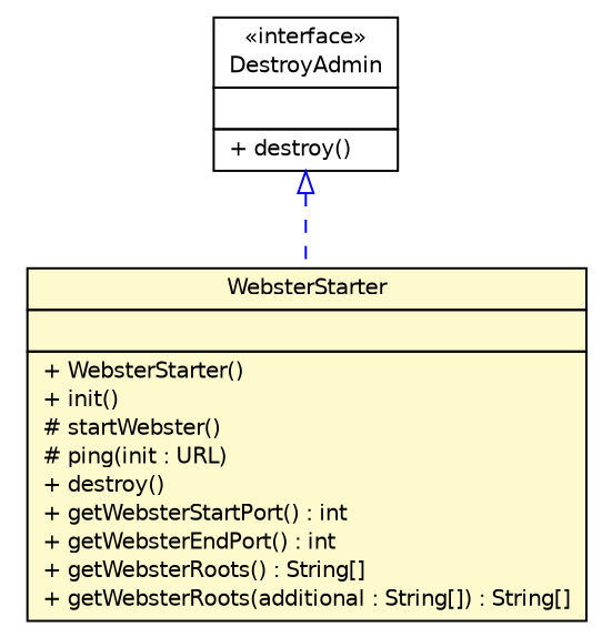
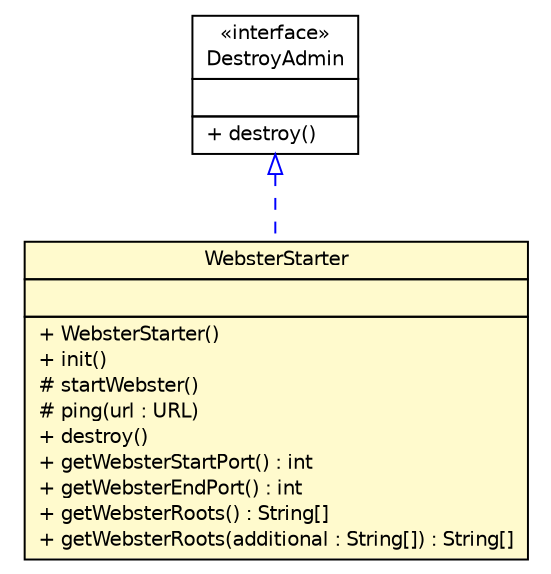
  digraph {
    nodesep=0.25
    ranksep=0.5
    node [fontcolor=black fontname=Helvetica fontsize=10.0 shape=plaintext]
-   n1 [label=<<table title="sorcer.tools.webster.start.WebsterStarter" border="0" cellborder="1" cellspacing="0" cellpadding="2" port="p" bgcolor="lemonChiffon" href="./WebsterStarter.html"> 		<tr><td><table border="0" cellspacing="0" cellpadding="1"> <tr><td align="center" balign="center"> WebsterStarter </td></tr> 		</table></td></tr> 		<tr><td><table border="0" cellspacing="0" cellpadding="1"> <tr><td align="left" balign="left">  </td></tr> 		</table></td></tr> 		<tr><td><table border="0" cellspacing="0" cellpadding="1"> <tr><td align="left" balign="left"> + WebsterStarter() </td></tr> <tr><td align="left" balign="left"> + init() </td></tr> <tr><td align="left" balign="left"> # startWebster() </td></tr> <tr><td align="left" balign="left"> # ping(init : URL) </td></tr> <tr><td align="left" balign="left"> + destroy() </td></tr> <tr><td align="left" balign="left"> + getWebsterStartPort() : int </td></tr> <tr><td align="left" balign="left"> + getWebsterEndPort() : int </td></tr> <tr><td align="left" balign="left"> + getWebsterRoots() : String[] </td></tr> <tr><td align="left" balign="left"> + getWebsterRoots(additional : String[]) : String[] </td></tr> 		</table></td></tr> 		</table>>]
+   n1 [label=<<table title="sorcer.tools.webster.start.WebsterStarter" border="0" cellborder="1" cellspacing="0" cellpadding="2" port="p" bgcolor="lemonChiffon" href="./WebsterStarter.html"> 		<tr><td><table border="0" cellspacing="0" cellpadding="1"> <tr><td align="center" balign="center"> WebsterStarter </td></tr> 		</table></td></tr> 		<tr><td><table border="0" cellspacing="0" cellpadding="1"> <tr><td align="left" balign="left">  </td></tr> 		</table></td></tr> 		<tr><td><table border="0" cellspacing="0" cellpadding="1"> <tr><td align="left" balign="left"> + WebsterStarter() </td></tr> <tr><td align="left" balign="left"> + init() </td></tr> <tr><td align="left" balign="left"> # startWebster() </td></tr> <tr><td align="left" balign="left"> # ping(url : URL) </td></tr> <tr><td align="left" balign="left"> + destroy() </td></tr> <tr><td align="left" balign="left"> + getWebsterStartPort() : int </td></tr> <tr><td align="left" balign="left"> + getWebsterEndPort() : int </td></tr> <tr><td align="left" balign="left"> + getWebsterRoots() : String[] </td></tr> <tr><td align="left" balign="left"> + getWebsterRoots(additional : String[]) : String[] </td></tr> 		</table></td></tr> 		</table>>]
    n2 [label=<<table title="com.sun.jini.admin.DestroyAdmin" border="0" cellborder="1" cellspacing="0" cellpadding="2" port="p" href="https://river.apache.org/doc/api/com/sun/jini/admin/DestroyAdmin.html"> 		<tr><td><table border="0" cellspacing="0" cellpadding="1"> <tr><td align="center" balign="center"> &#171;interface&#187; </td></tr> <tr><td align="center" balign="center"> DestroyAdmin </td></tr> 		</table></td></tr> 		<tr><td><table border="0" cellspacing="0" cellpadding="1"> <tr><td align="left" balign="left">  </td></tr> 		</table></td></tr> 		<tr><td><table border="0" cellspacing="0" cellpadding="1"> <tr><td align="left" balign="left"> + destroy() </td></tr> 		</table></td></tr> 		</table>>]
    n2 -> n1 [arrowtail=empty dir=back fontname=Helvetica fontsize=10 headport=p labelfontname=Helvetica labelfontsize=10 style=dashed tailport=p color=blue]
  }
